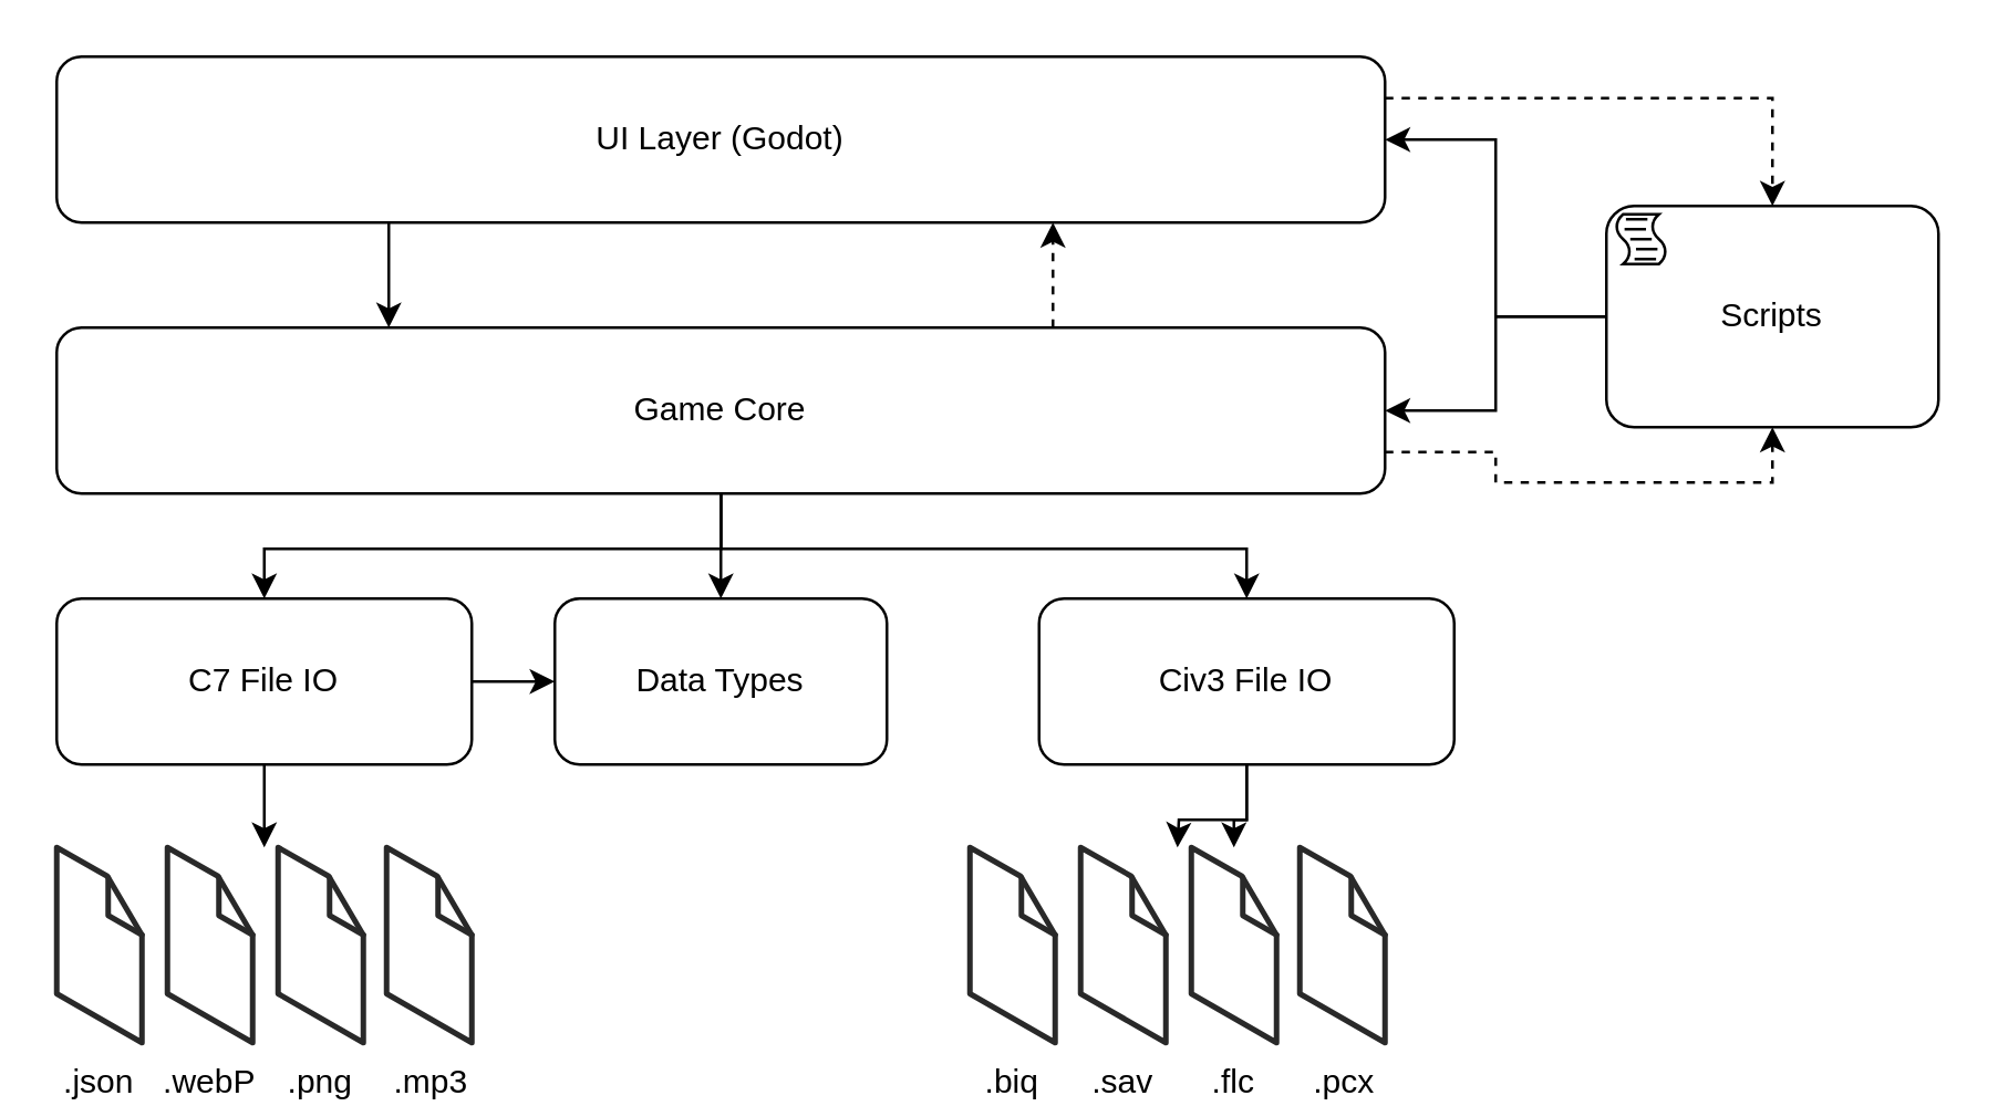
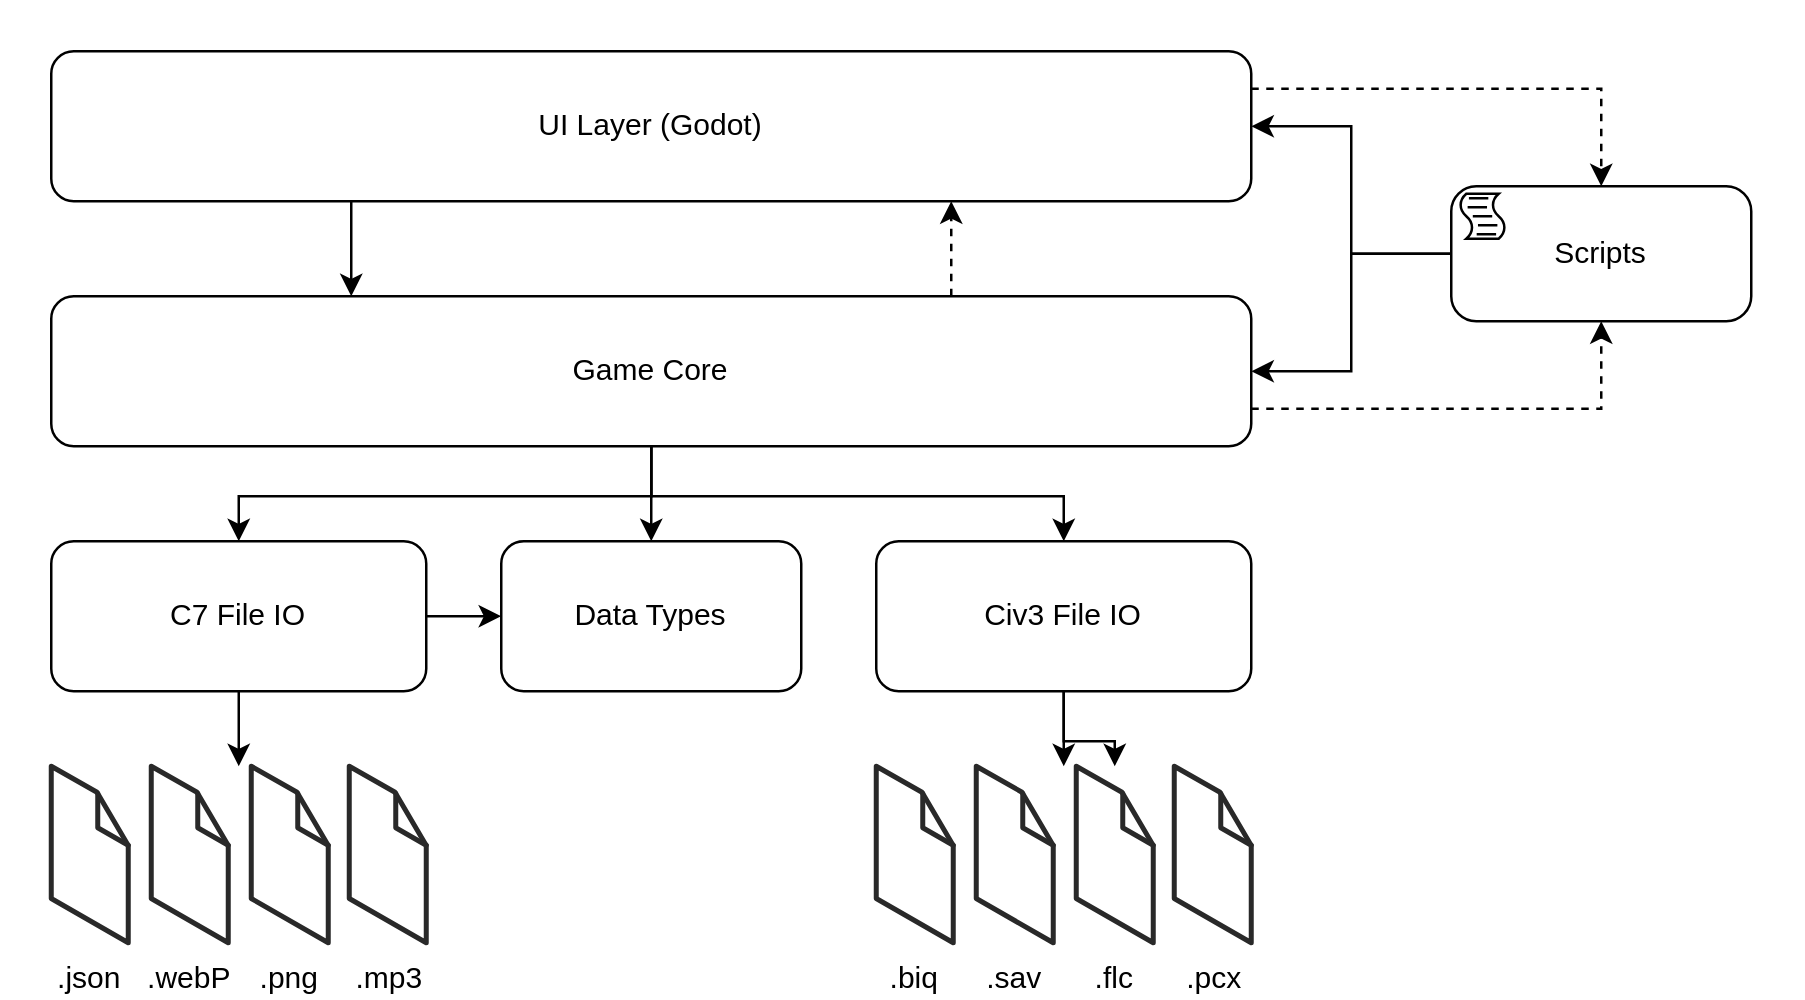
  <mxCell id="0" />
  <mxCell id="1" parent="0" />
  <mxCell id="2" style="edgeStyle=orthogonalEdgeStyle;rounded=0;orthogonalLoop=1;jettySize=auto;html=1;exitX=0.25;exitY=1;exitDx=0;exitDy=0;entryX=0.25;entryY=0;entryDx=0;entryDy=0;" parent="1" source="4" target="10" edge="1"><mxGeometry relative="1" as="geometry" /></mxCell>
  <mxCell id="3" style="edgeStyle=orthogonalEdgeStyle;rounded=0;orthogonalLoop=1;jettySize=auto;html=1;entryX=0.5;entryY=0;entryDx=0;entryDy=0;entryPerimeter=0;dashed=1;exitX=1;exitY=0.25;exitDx=0;exitDy=0;" parent="1" source="4" target="27" edge="1"><mxGeometry relative="1" as="geometry" /></mxCell>
  <mxCell id="4" value="UI Layer (Godot)" style="rounded=1;whiteSpace=wrap;html=1;" parent="1" vertex="1"><mxGeometry x="20" y="20" width="480" height="60" as="geometry" /></mxCell>
  <mxCell id="5" style="edgeStyle=orthogonalEdgeStyle;rounded=0;orthogonalLoop=1;jettySize=auto;html=1;" parent="1" source="10" target="16" edge="1"><mxGeometry relative="1" as="geometry" /></mxCell>
  <mxCell id="6" style="edgeStyle=orthogonalEdgeStyle;rounded=0;orthogonalLoop=1;jettySize=auto;html=1;" parent="1" source="10" target="13" edge="1"><mxGeometry relative="1" as="geometry" /></mxCell>
  <mxCell id="7" style="edgeStyle=orthogonalEdgeStyle;rounded=0;orthogonalLoop=1;jettySize=auto;html=1;exitX=0.75;exitY=0;exitDx=0;exitDy=0;entryX=0.75;entryY=1;entryDx=0;entryDy=0;dashed=1;" parent="1" source="10" target="4" edge="1"><mxGeometry relative="1" as="geometry" /></mxCell>
  <mxCell id="8" style="edgeStyle=orthogonalEdgeStyle;rounded=0;orthogonalLoop=1;jettySize=auto;html=1;exitX=0.5;exitY=1;exitDx=0;exitDy=0;entryX=0.5;entryY=0;entryDx=0;entryDy=0;" parent="1" source="10" target="28" edge="1"><mxGeometry relative="1" as="geometry" /></mxCell>
  <mxCell id="9" style="edgeStyle=orthogonalEdgeStyle;rounded=0;orthogonalLoop=1;jettySize=auto;html=1;exitX=1;exitY=0.75;exitDx=0;exitDy=0;entryX=0.5;entryY=1;entryDx=0;entryDy=0;entryPerimeter=0;dashed=1;" parent="1" source="10" target="27" edge="1"><mxGeometry relative="1" as="geometry" /></mxCell>
  <mxCell id="10" value="&lt;div&gt;Game Core&lt;/div&gt;" style="rounded=1;whiteSpace=wrap;html=1;" parent="1" vertex="1"><mxGeometry x="20" y="118" width="480" height="60" as="geometry" /></mxCell>
  <mxCell id="11" style="edgeStyle=orthogonalEdgeStyle;rounded=0;orthogonalLoop=1;jettySize=auto;html=1;" parent="1" source="13" edge="1"><mxGeometry relative="1" as="geometry"><mxPoint x="425" y="306" as="targetPoint" /></mxGeometry></mxCell>
  <mxCell id="12" style="edgeStyle=orthogonalEdgeStyle;rounded=0;orthogonalLoop=1;jettySize=auto;html=1;" parent="1" source="13" target="23" edge="1"><mxGeometry relative="1" as="geometry" /></mxCell>
- <mxCell id="13" value="Civ3 File IO" style="rounded=1;whiteSpace=wrap;html=1;" parent="1" vertex="1"><mxGeometry x="375" y="216" width="150" height="60" as="geometry" /></mxCell>
+ <mxCell id="13" value="Civ3 File IO" style="rounded=1;whiteSpace=wrap;html=1;" parent="1" vertex="1"><mxGeometry x="350" y="216" width="150" height="60" as="geometry" /></mxCell>
  <mxCell id="14" style="edgeStyle=orthogonalEdgeStyle;rounded=0;orthogonalLoop=1;jettySize=auto;html=1;" parent="1" source="16" edge="1"><mxGeometry relative="1" as="geometry"><mxPoint x="95" y="306" as="targetPoint" /></mxGeometry></mxCell>
  <mxCell id="15" style="edgeStyle=orthogonalEdgeStyle;rounded=0;orthogonalLoop=1;jettySize=auto;html=1;" parent="1" source="16" target="28" edge="1"><mxGeometry relative="1" as="geometry" /></mxCell>
  <mxCell id="16" value="C7 File IO" style="rounded=1;whiteSpace=wrap;html=1;" parent="1" vertex="1"><mxGeometry x="20" y="216" width="150" height="60" as="geometry" /></mxCell>
  <mxCell id="17" value=".json" style="verticalLabelPosition=bottom;html=1;verticalAlign=top;strokeWidth=1;align=center;outlineConnect=0;dashed=0;outlineConnect=0;shape=mxgraph.aws3d.file;aspect=fixed;strokeColor=#292929;" parent="1" vertex="1"><mxGeometry x="20" y="306" width="30.8" height="70.6" as="geometry" /></mxCell>
  <mxCell id="18" value=".webP" style="verticalLabelPosition=bottom;html=1;verticalAlign=top;strokeWidth=1;align=center;outlineConnect=0;dashed=0;outlineConnect=0;shape=mxgraph.aws3d.file;aspect=fixed;strokeColor=#292929;" parent="1" vertex="1"><mxGeometry x="60" y="306" width="30.8" height="70.6" as="geometry" /></mxCell>
  <mxCell id="19" value=".png" style="verticalLabelPosition=bottom;html=1;verticalAlign=top;strokeWidth=1;align=center;outlineConnect=0;dashed=0;outlineConnect=0;shape=mxgraph.aws3d.file;aspect=fixed;strokeColor=#292929;" parent="1" vertex="1"><mxGeometry x="100" y="306" width="30.8" height="70.6" as="geometry" /></mxCell>
  <mxCell id="20" value="&lt;div&gt;.mp3&lt;/div&gt;" style="verticalLabelPosition=bottom;html=1;verticalAlign=top;strokeWidth=1;align=center;outlineConnect=0;dashed=0;outlineConnect=0;shape=mxgraph.aws3d.file;aspect=fixed;strokeColor=#292929;" parent="1" vertex="1"><mxGeometry x="139.2" y="306" width="30.8" height="70.6" as="geometry" /></mxCell>
  <mxCell id="21" value=".biq" style="verticalLabelPosition=bottom;html=1;verticalAlign=top;strokeWidth=1;align=center;outlineConnect=0;dashed=0;outlineConnect=0;shape=mxgraph.aws3d.file;aspect=fixed;strokeColor=#292929;" parent="1" vertex="1"><mxGeometry x="350" y="306" width="30.8" height="70.6" as="geometry" /></mxCell>
  <mxCell id="22" value=".sav" style="verticalLabelPosition=bottom;html=1;verticalAlign=top;strokeWidth=1;align=center;outlineConnect=0;dashed=0;outlineConnect=0;shape=mxgraph.aws3d.file;aspect=fixed;strokeColor=#292929;" parent="1" vertex="1"><mxGeometry x="390" y="306" width="30.8" height="70.6" as="geometry" /></mxCell>
  <mxCell id="23" value=".flc" style="verticalLabelPosition=bottom;html=1;verticalAlign=top;strokeWidth=1;align=center;outlineConnect=0;dashed=0;outlineConnect=0;shape=mxgraph.aws3d.file;aspect=fixed;strokeColor=#292929;" parent="1" vertex="1"><mxGeometry x="430" y="306" width="30.8" height="70.6" as="geometry" /></mxCell>
  <mxCell id="24" value="&lt;div&gt;.pcx&lt;/div&gt;" style="verticalLabelPosition=bottom;html=1;verticalAlign=top;strokeWidth=1;align=center;outlineConnect=0;dashed=0;outlineConnect=0;shape=mxgraph.aws3d.file;aspect=fixed;strokeColor=#292929;" parent="1" vertex="1"><mxGeometry x="469.2" y="306" width="30.8" height="70.6" as="geometry" /></mxCell>
  <mxCell id="25" style="edgeStyle=orthogonalEdgeStyle;rounded=0;orthogonalLoop=1;jettySize=auto;html=1;entryX=1;entryY=0.5;entryDx=0;entryDy=0;" parent="1" source="27" target="4" edge="1"><mxGeometry relative="1" as="geometry" /></mxCell>
  <mxCell id="26" style="edgeStyle=orthogonalEdgeStyle;rounded=0;orthogonalLoop=1;jettySize=auto;html=1;exitX=0;exitY=0.5;exitDx=0;exitDy=0;exitPerimeter=0;entryX=1;entryY=0.5;entryDx=0;entryDy=0;" parent="1" source="27" target="10" edge="1"><mxGeometry relative="1" as="geometry" /></mxCell>
- <mxCell id="27" value="Scripts" style="points=[[0.25,0,0],[0.5,0,0],[0.75,0,0],[1,0.25,0],[1,0.5,0],[1,0.75,0],[0.75,1,0],[0.5,1,0],[0.25,1,0],[0,0.75,0],[0,0.5,0],[0,0.25,0]];shape=mxgraph.bpmn.task;whiteSpace=wrap;rectStyle=rounded;size=10;taskMarker=script;" parent="1" vertex="1"><mxGeometry x="580" y="74" width="120" height="80" as="geometry" /></mxCell>
+ <mxCell id="27" value="Scripts" style="points=[[0.25,0,0],[0.5,0,0],[0.75,0,0],[1,0.25,0],[1,0.5,0],[1,0.75,0],[0.75,1,0],[0.5,1,0],[0.25,1,0],[0,0.75,0],[0,0.5,0],[0,0.25,0]];shape=mxgraph.bpmn.task;whiteSpace=wrap;rectStyle=rounded;size=10;taskMarker=script;" parent="1" vertex="1"><mxGeometry x="580" y="74" width="120" height="54" as="geometry" /></mxCell>
  <mxCell id="28" value="Data Types" style="rounded=1;whiteSpace=wrap;html=1;" parent="1" vertex="1"><mxGeometry x="200" y="216" width="120" height="60" as="geometry" /></mxCell>
  <mxCell id="29" value="" style="shape=image;html=1;verticalAlign=top;verticalLabelPosition=bottom;labelBackgroundColor=#ffffff;imageAspect=0;aspect=fixed;image=https://cdn2.iconfinder.com/data/icons/font-awesome/1792/ellipsis-h-128.png" parent="1" vertex="1"><mxGeometry x="182" y="332.3" width="18" height="18" as="geometry" /></mxCell>
  <mxCell id="30" value="" style="shape=image;html=1;verticalAlign=top;verticalLabelPosition=bottom;labelBackgroundColor=#ffffff;imageAspect=0;aspect=fixed;image=https://cdn2.iconfinder.com/data/icons/font-awesome/1792/ellipsis-h-128.png" parent="1" vertex="1"><mxGeometry x="510" y="332.3" width="18" height="18" as="geometry" /></mxCell>
